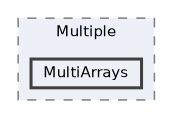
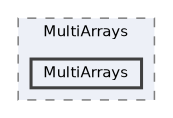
  digraph {
    compound=true
    n1 [color=grey25 fillcolor="#edf0f7" fontname=Helvetica fontsize=10 height=0.2 label=MultiArrays shape=box style="filled,bold" width=0.4]
    subgraph cluster_1 {
      bgcolor="#edf0f7"
      fontname=Helvetica
      fontsize=10
-     label=Multiple
+     label=MultiArrays
      pencolor=grey50
      style="filled,dashed"
      n1
    }
  }
